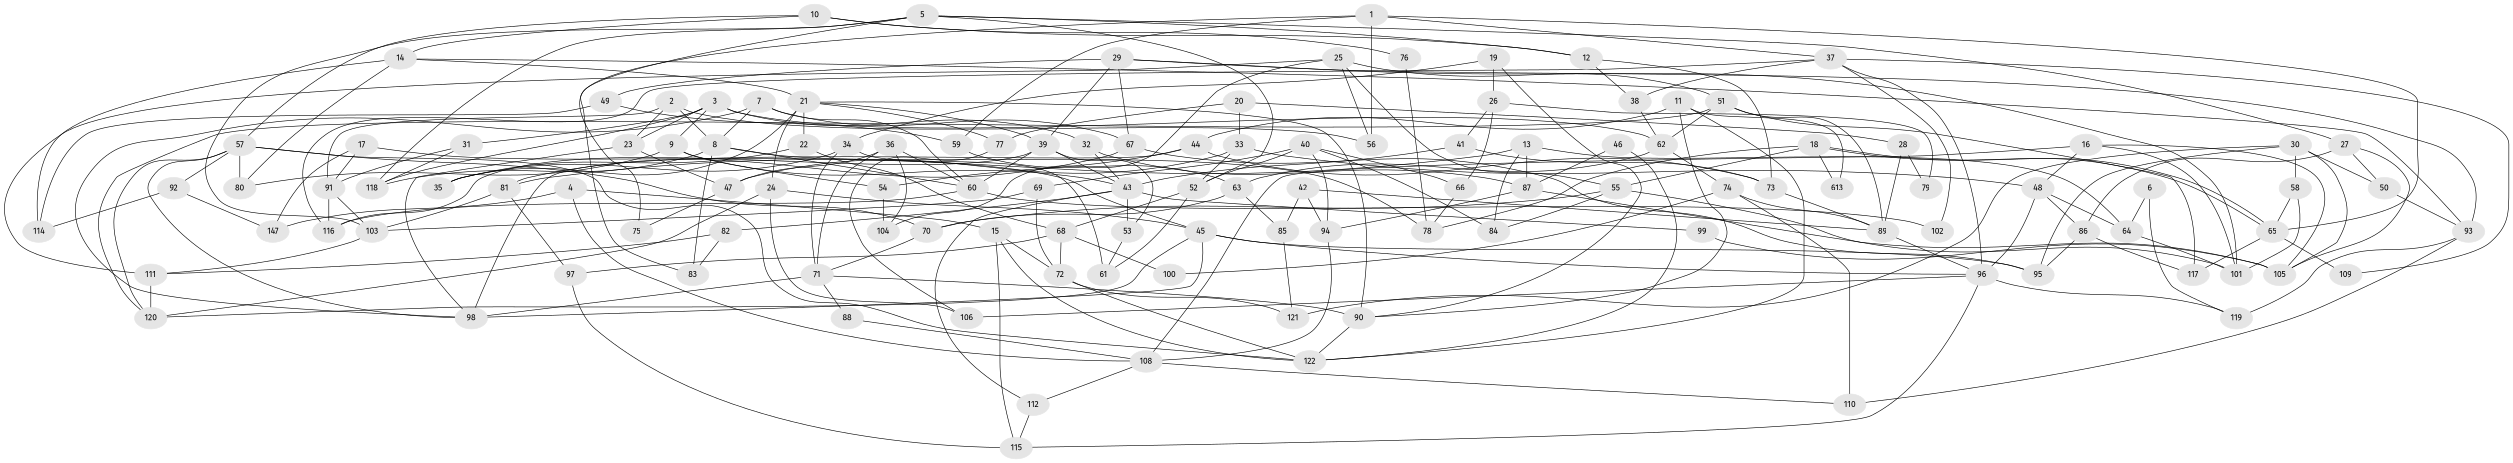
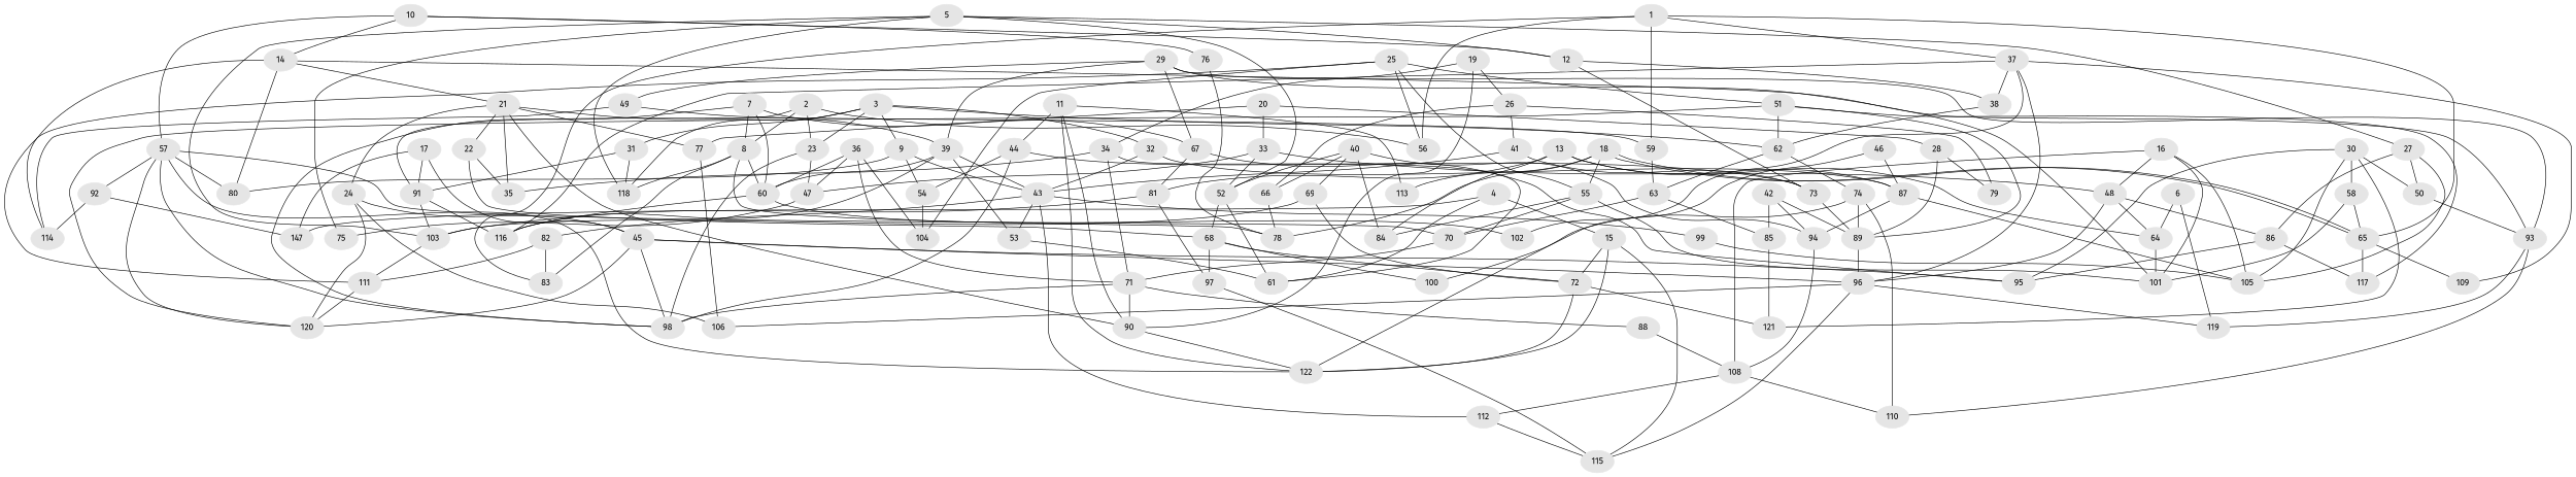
  graph {
    fontname="Fira Sans"
    node [color=gray90 fontname="Fira Sans" style=filled]
    edge [fontname="Fira Sans"]
    1
    37
    56
    59
    65
    83
    38
    96
    102
    109
    116
    63
    117
    2
    8
    23
    91
    118
    60
    78
    98
    47
    103
    3
    9
    31
    32
    62
    43
    54
    80
    87
    74
    4
    15
    n36 [label=147]
    108
    122
    72
    115
    112
    110
    5
    12
    27
    52
    75
    73
    105
    50
    86
    68
    61
    111
    6
    64
    119
    101
    7
    67
    81
    95
    53
    82
    99
    104
    10
    14
    57
    76
    21
    93
    114
    120
    70
    92
    11
    44
    90
-   113 [label=613]
+   113
    89
    13
    84
    97
    94
    77
    22
    24
    35
    39
    121
    16
    48
    17
    45
    18
    55
    19
    26
    34
    41
    66
    79
    71
    20
    28
    33
    106
    100
    25
    51
    29
    49
    30
    58
    88
    36
    40
    69
    42
    85
    46
    1 -- 37
    1 -- 56
    1 -- 59
    1 -- 65
    1 -- 83
    37 -- 38
    37 -- 96
    37 -- 102
    37 -- 109
    37 -- 116
    59 -- 63
    65 -- 109
    65 -- 117
    38 -- 62
    96 -- 115
    96 -- 119
    96 -- 106
    63 -- 70
    63 -- 85
    2 -- 56
    2 -- 8
    2 -- 23
    2 -- 91
    8 -- 83
    8 -- 118
    8 -- 60
    8 -- 78
    23 -- 98
    23 -- 47
    91 -- 116
    91 -- 103
    60 -- 102
    60 -- 116
    47 -- 75
    103 -- 111
    3 -- 23
    3 -- 118
    3 -- 9
    3 -- 31
    3 -- 32
    3 -- 62
    9 -- 43
    9 -- 54
    9 -- 80
    31 -- 91
    31 -- 118
    32 -- 43
    32 -- 87
    62 -- 63
    62 -- 74
    43 -- 112
    43 -- 53
    43 -- 82
    43 -- 99
    54 -- 104
    87 -- 105
    87 -- 94
    74 -- 110
    74 -- 89
    74 -- 100
    4 -- 15
    4 -- n36
-   4 -- 108
+   4 -- 61
    15 -- 122
    15 -- 72
    15 -- 115
    108 -- 112
    108 -- 110
    72 -- 122
    72 -- 121
    112 -- 115
    5 -- 118
    5 -- 103
    5 -- 12
    5 -- 27
    5 -- 52
    5 -- 75
    12 -- 38
    12 -- 73
    27 -- 105
    27 -- 50
    27 -- 86
    52 -- 68
    52 -- 61
    73 -- 89
    50 -- 93
    86 -- 117
    86 -- 95
    68 -- 72
    68 -- 97
    68 -- 100
    111 -- 120
    6 -- 64
    6 -- 119
    64 -- 101
    7 -- 8
    7 -- 60
    7 -- 98
    7 -- 67
    67 -- 81
    67 -- 95
    81 -- 103
    81 -- 97
    53 -- 61
    82 -- 83
    82 -- 111
    99 -- 105
    10 -- 12
    10 -- 14
    10 -- 57
    10 -- 76
    14 -- 80
    14 -- 21
    14 -- 93
    14 -- 114
    57 -- 98
    57 -- 80
    57 -- 122
    57 -- 120
    57 -- 70
    57 -- 92
    76 -- 78
    21 -- 90
    21 -- 77
    21 -- 22
    21 -- 24
    21 -- 35
    21 -- 39
    93 -- 110
    93 -- 119
    70 -- 71
    92 -- n36
    92 -- 114
    11 -- 122
    11 -- 44
    11 -- 90
    11 -- 113
    44 -- 98
    44 -- 54
    44 -- 73
    90 -- 122
    89 -- 96
    13 -- 87
    13 -- 64
    13 -- 81
    13 -- 84
    97 -- 115
    94 -- 108
    77 -- 106
    22 -- 68
    22 -- 35
    24 -- 120
    24 -- 45
    24 -- 106
    39 -- 116
    39 -- 60
    39 -- 43
    39 -- 53
    16 -- 108
    16 -- 105
    16 -- 101
    16 -- 48
    48 -- 96
    48 -- 86
    48 -- 64
    17 -- 91
    17 -- n36
    17 -- 45
    45 -- 96
    45 -- 98
    45 -- 95
    45 -- 120
    18 -- 65
    18 -- 65
    18 -- 78
    18 -- 113
    18 -- 55
    55 -- 101
    55 -- 70
    55 -- 84
    19 -- 90
    19 -- 26
    19 -- 34
    26 -- 41
    26 -- 66
    26 -- 79
    34 -- 61
    34 -- 35
    34 -- 71
    41 -- 43
    41 -- 73
    66 -- 78
    71 -- 98
    71 -- 90
    71 -- 88
    20 -- 77
    20 -- 28
    20 -- 33
    28 -- 89
    28 -- 79
    33 -- 47
    33 -- 52
    33 -- 48
    25 -- 56
    25 -- 111
    25 -- 104
    25 -- 55
    25 -- 51
    51 -- 117
    51 -- 62
    51 -- 120
    51 -- 89
    29 -- 101
    29 -- 67
    29 -- 93
    29 -- 39
    29 -- 49
    49 -- 59
    49 -- 114
    30 -- 105
    30 -- 50
    30 -- 95
    30 -- 121
    30 -- 58
    58 -- 65
    58 -- 101
    88 -- 108
    36 -- 60
    36 -- 47
    36 -- 104
    36 -- 71
    40 -- 52
    40 -- 84
    40 -- 94
    40 -- 66
    40 -- 69
    69 -- 103
    69 -- 72
    42 -- 89
    42 -- 94
    42 -- 85
    85 -- 121
    46 -- 87
    46 -- 122
  }
